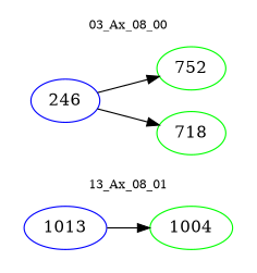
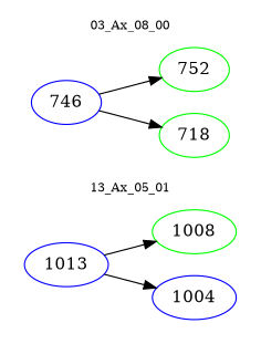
  digraph {
    rankdir=LR
    node [color=green]
    edge [color=black]
    n1 [color=blue label=1013]
-   n2 [label=1004]
-   n4 [color=blue label=246]
+   n2 [color=blue label=1004]
+   n3 [label=1008]
+   n4 [color=blue label=746]
    n5 [label=718]
    n6 [label=752]
    subgraph cluster_1 {
      color=white
      fontsize=10
-     label="13_Ax_08_01"
+     label="13_Ax_05_01"
      n1
      n2
+     n3
    }
    subgraph cluster_2 {
      color=white
      fontsize=10
      label="03_Ax_08_00"
      n4
      n5
      n6
    }
    n1 -> n2
+   n1 -> n3
    n4 -> n5
    n4 -> n6
  }
